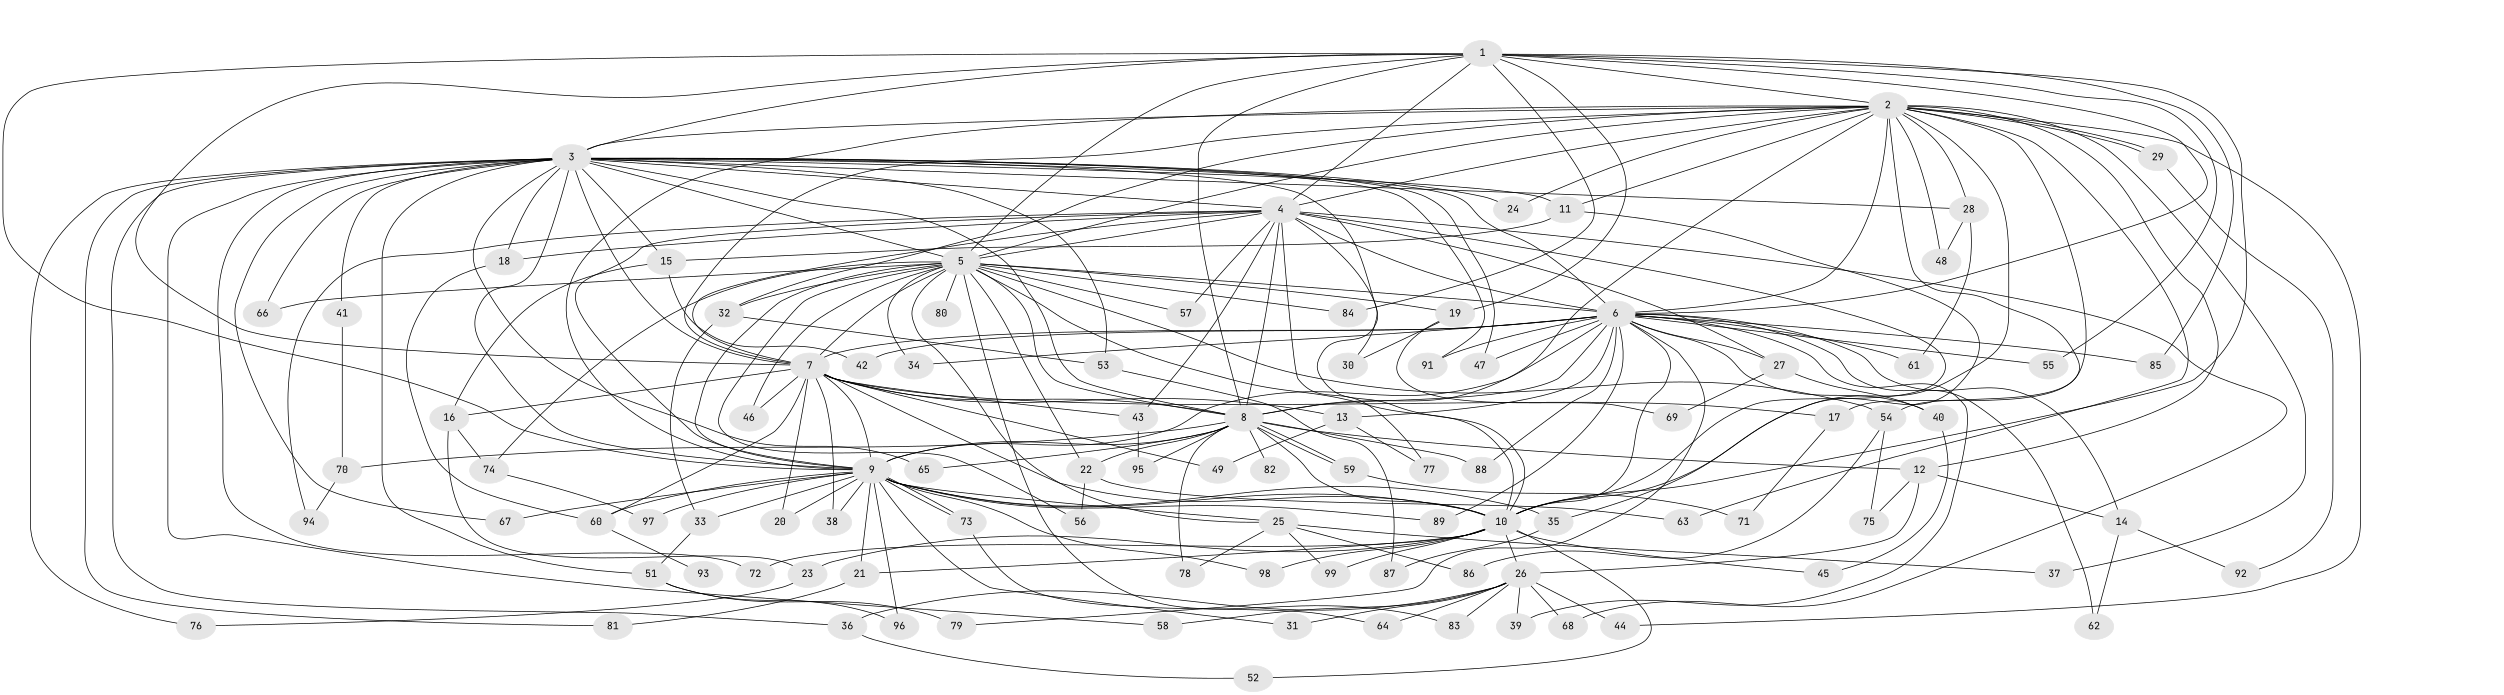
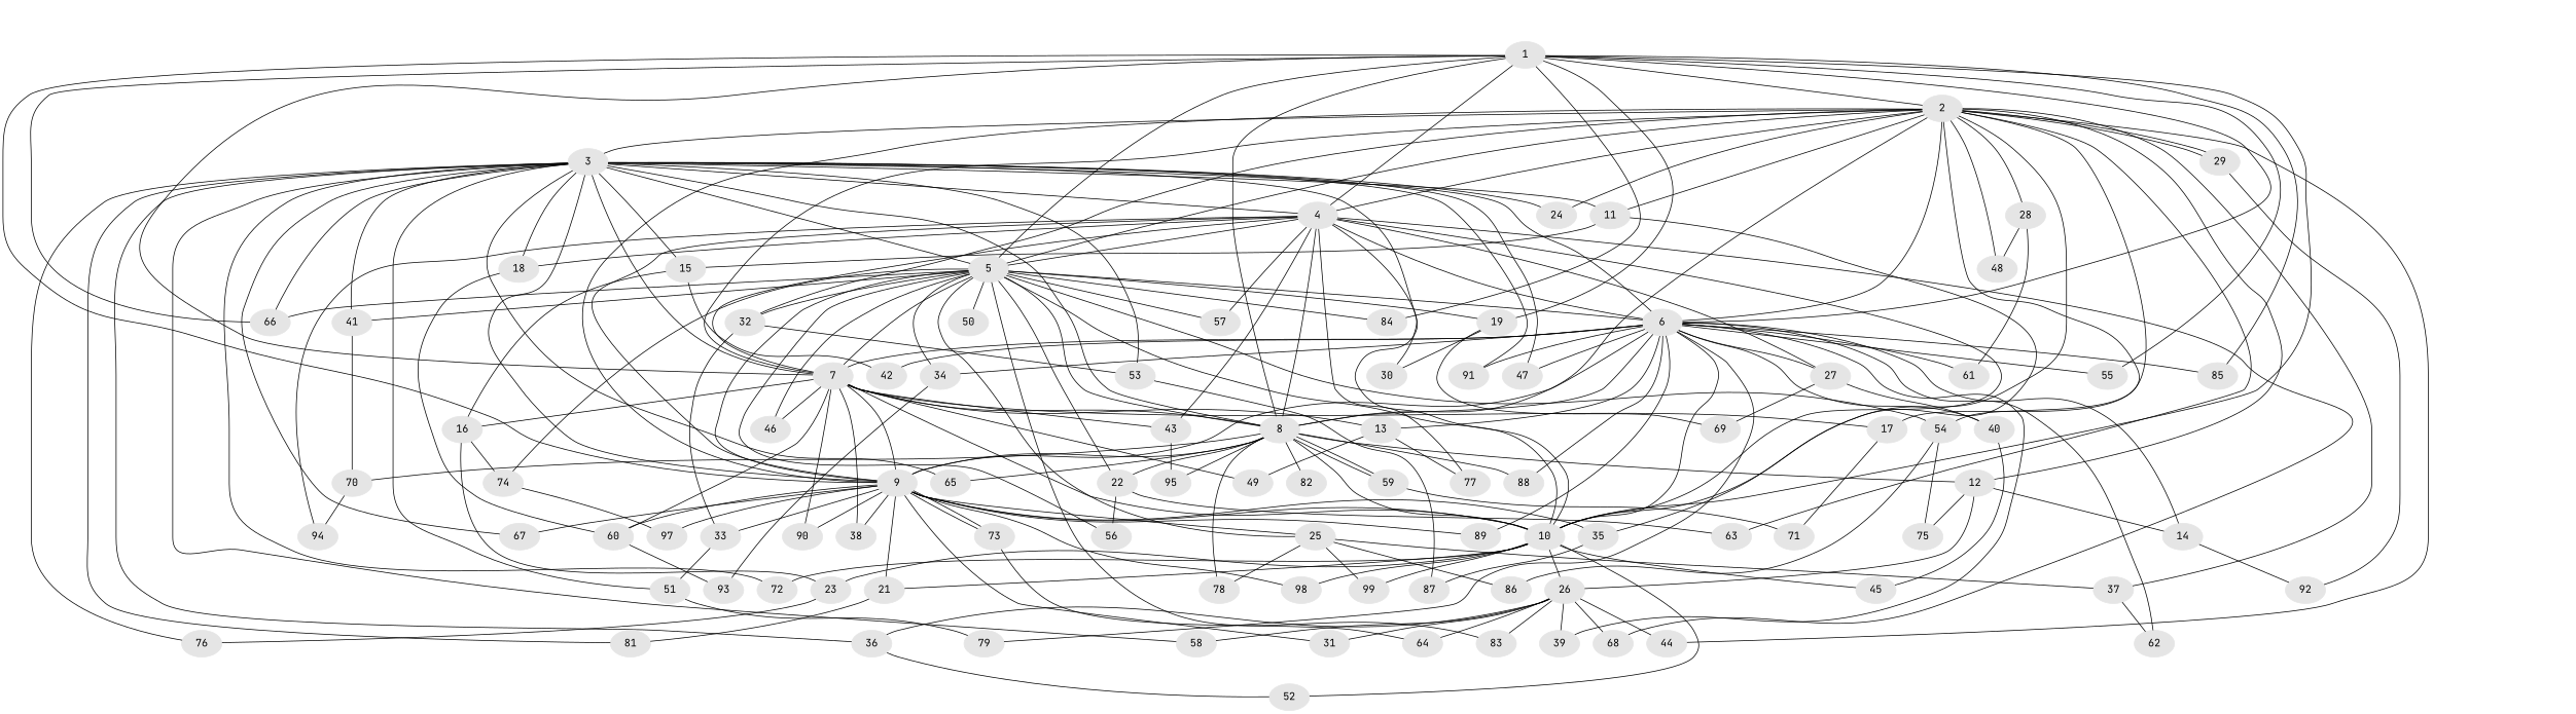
  graph {
    fontname="JetBrains Mono"
    node [color=gray90 fontname="JetBrains Mono" style=filled]
    edge [fontname="JetBrains Mono"]
    1
    2
    3
    4
    5
    6
    7
    8
    9
    10
    19
    55
    84
    85
    11
    12
    17
    24
    28
    29
    32
    37
    44
    48
    54
    63
    15
    18
    36
    41
    47
    51
    53
    58
    65
    66
    67
    72
    76
    81
    91
    27
    30
    43
    57
    68
    77
    94
    22
    25
    34
    46
    56
    74
-   80
+   80 [label=50]
    83
    13
    14
    39
    40
    42
    61
    62
    79
    88
    89
    16
-   20
+   20 [label=90]
    38
    49
    60
    59
    70
    78
    82
    95
    21
    31
    33
    35
    73
-   96
    97
    98
    23
    26
    45
    52
    n89 [label=99]
    69
    75
    71
    92
    86
    87
    93
    64
    1 -- 2
-   1 -- 3
+   1 -- 66
    1 -- 4
    1 -- 5
    1 -- 6
    1 -- 7
    1 -- 8
    1 -- 9
    1 -- 10
    1 -- 19
    1 -- 55
    1 -- 84
    1 -- 85
    2 -- 3
    2 -- 4
    2 -- 5
    2 -- 6
    2 -- 7
    2 -- 8
    2 -- 9
    2 -- 10
    2 -- 11
    2 -- 12
    2 -- 17
    2 -- 24
    2 -- 28
    2 -- 29
    2 -- 29
    2 -- 32
    2 -- 37
    2 -- 44
    2 -- 48
    2 -- 54
    2 -- 63
    3 -- 4
    3 -- 5
    3 -- 6
    3 -- 7
    3 -- 8
    3 -- 9
    3 -- 10
    3 -- 11
    3 -- 24
-   3 -- 28
    3 -- 15
    3 -- 18
    3 -- 36
    3 -- 41
    3 -- 47
    3 -- 51
    3 -- 53
    3 -- 58
    3 -- 65
    3 -- 66
    3 -- 67
    3 -- 72
    3 -- 76
    3 -- 81
    3 -- 91
    4 -- 5
    4 -- 6
    4 -- 7
    4 -- 8
    4 -- 9
    4 -- 10
    4 -- 18
    4 -- 27
    4 -- 30
    4 -- 43
    4 -- 57
    4 -- 68
    4 -- 77
    4 -- 94
    5 -- 6
    5 -- 7
    5 -- 8
    5 -- 9
    5 -- 10
    5 -- 19
    5 -- 84
    5 -- 32
    5 -- 54
+   5 -- 41
    5 -- 66
    5 -- 57
    5 -- 22
    5 -- 25
    5 -- 34
    5 -- 46
    5 -- 56
    5 -- 74
    5 -- 80
    5 -- 83
    6 -- 7
    6 -- 8
    6 -- 9
    6 -- 10
    6 -- 55
    6 -- 85
    6 -- 47
    6 -- 91
    6 -- 27
    6 -- 34
    6 -- 13
    6 -- 14
    6 -- 39
    6 -- 40
    6 -- 42
    6 -- 61
    6 -- 62
    6 -- 79
    6 -- 88
    6 -- 89
    7 -- 8
    7 -- 9
    7 -- 10
    7 -- 17
    7 -- 43
    7 -- 46
    7 -- 13
    7 -- 16
    7 -- 20
    7 -- 38
    7 -- 49
    7 -- 60
    8 -- 9
    8 -- 10
    8 -- 12
    8 -- 65
    8 -- 22
    8 -- 88
    8 -- 59
    8 -- 59
    8 -- 70
    8 -- 78
    8 -- 82
    8 -- 95
    9 -- 10
    9 -- 67
    9 -- 25
    9 -- 89
    9 -- 20
    9 -- 38
    9 -- 60
    9 -- 21
    9 -- 31
    9 -- 33
    9 -- 35
    9 -- 73
    9 -- 73
-   9 -- 96
    9 -- 97
    9 -- 98
    10 -- 72
    10 -- 21
    10 -- 98
    10 -- 23
    10 -- 26
    10 -- 45
    10 -- 52
    10 -- n89
    19 -- 30
    19 -- 69
    11 -- 15
    11 -- 35
    12 -- 14
    12 -- 26
    12 -- 75
    17 -- 71
    28 -- 48
    28 -- 61
    29 -- 92
    32 -- 53
    32 -- 33
    54 -- 75
    54 -- 86
    15 -- 42
    15 -- 16
    18 -- 60
    36 -- 52
    41 -- 70
    51 -- 79
-   51 -- 96
    53 -- 87
    27 -- 40
    27 -- 69
    43 -- 95
    22 -- 63
    22 -- 56
    25 -- 37
    25 -- 78
    25 -- n89
    25 -- 86
+   34 -- 93
    74 -- 97
    13 -- 77
    13 -- 49
-   14 -- 62
+   37 -- 62
    14 -- 92
    40 -- 45
    16 -- 74
    16 -- 23
    60 -- 93
    59 -- 71
    70 -- 94
    21 -- 81
    33 -- 51
    35 -- 87
    73 -- 64
    23 -- 76
    26 -- 44
    26 -- 36
    26 -- 58
    26 -- 68
    26 -- 83
    26 -- 39
    26 -- 31
    26 -- 64
  }
